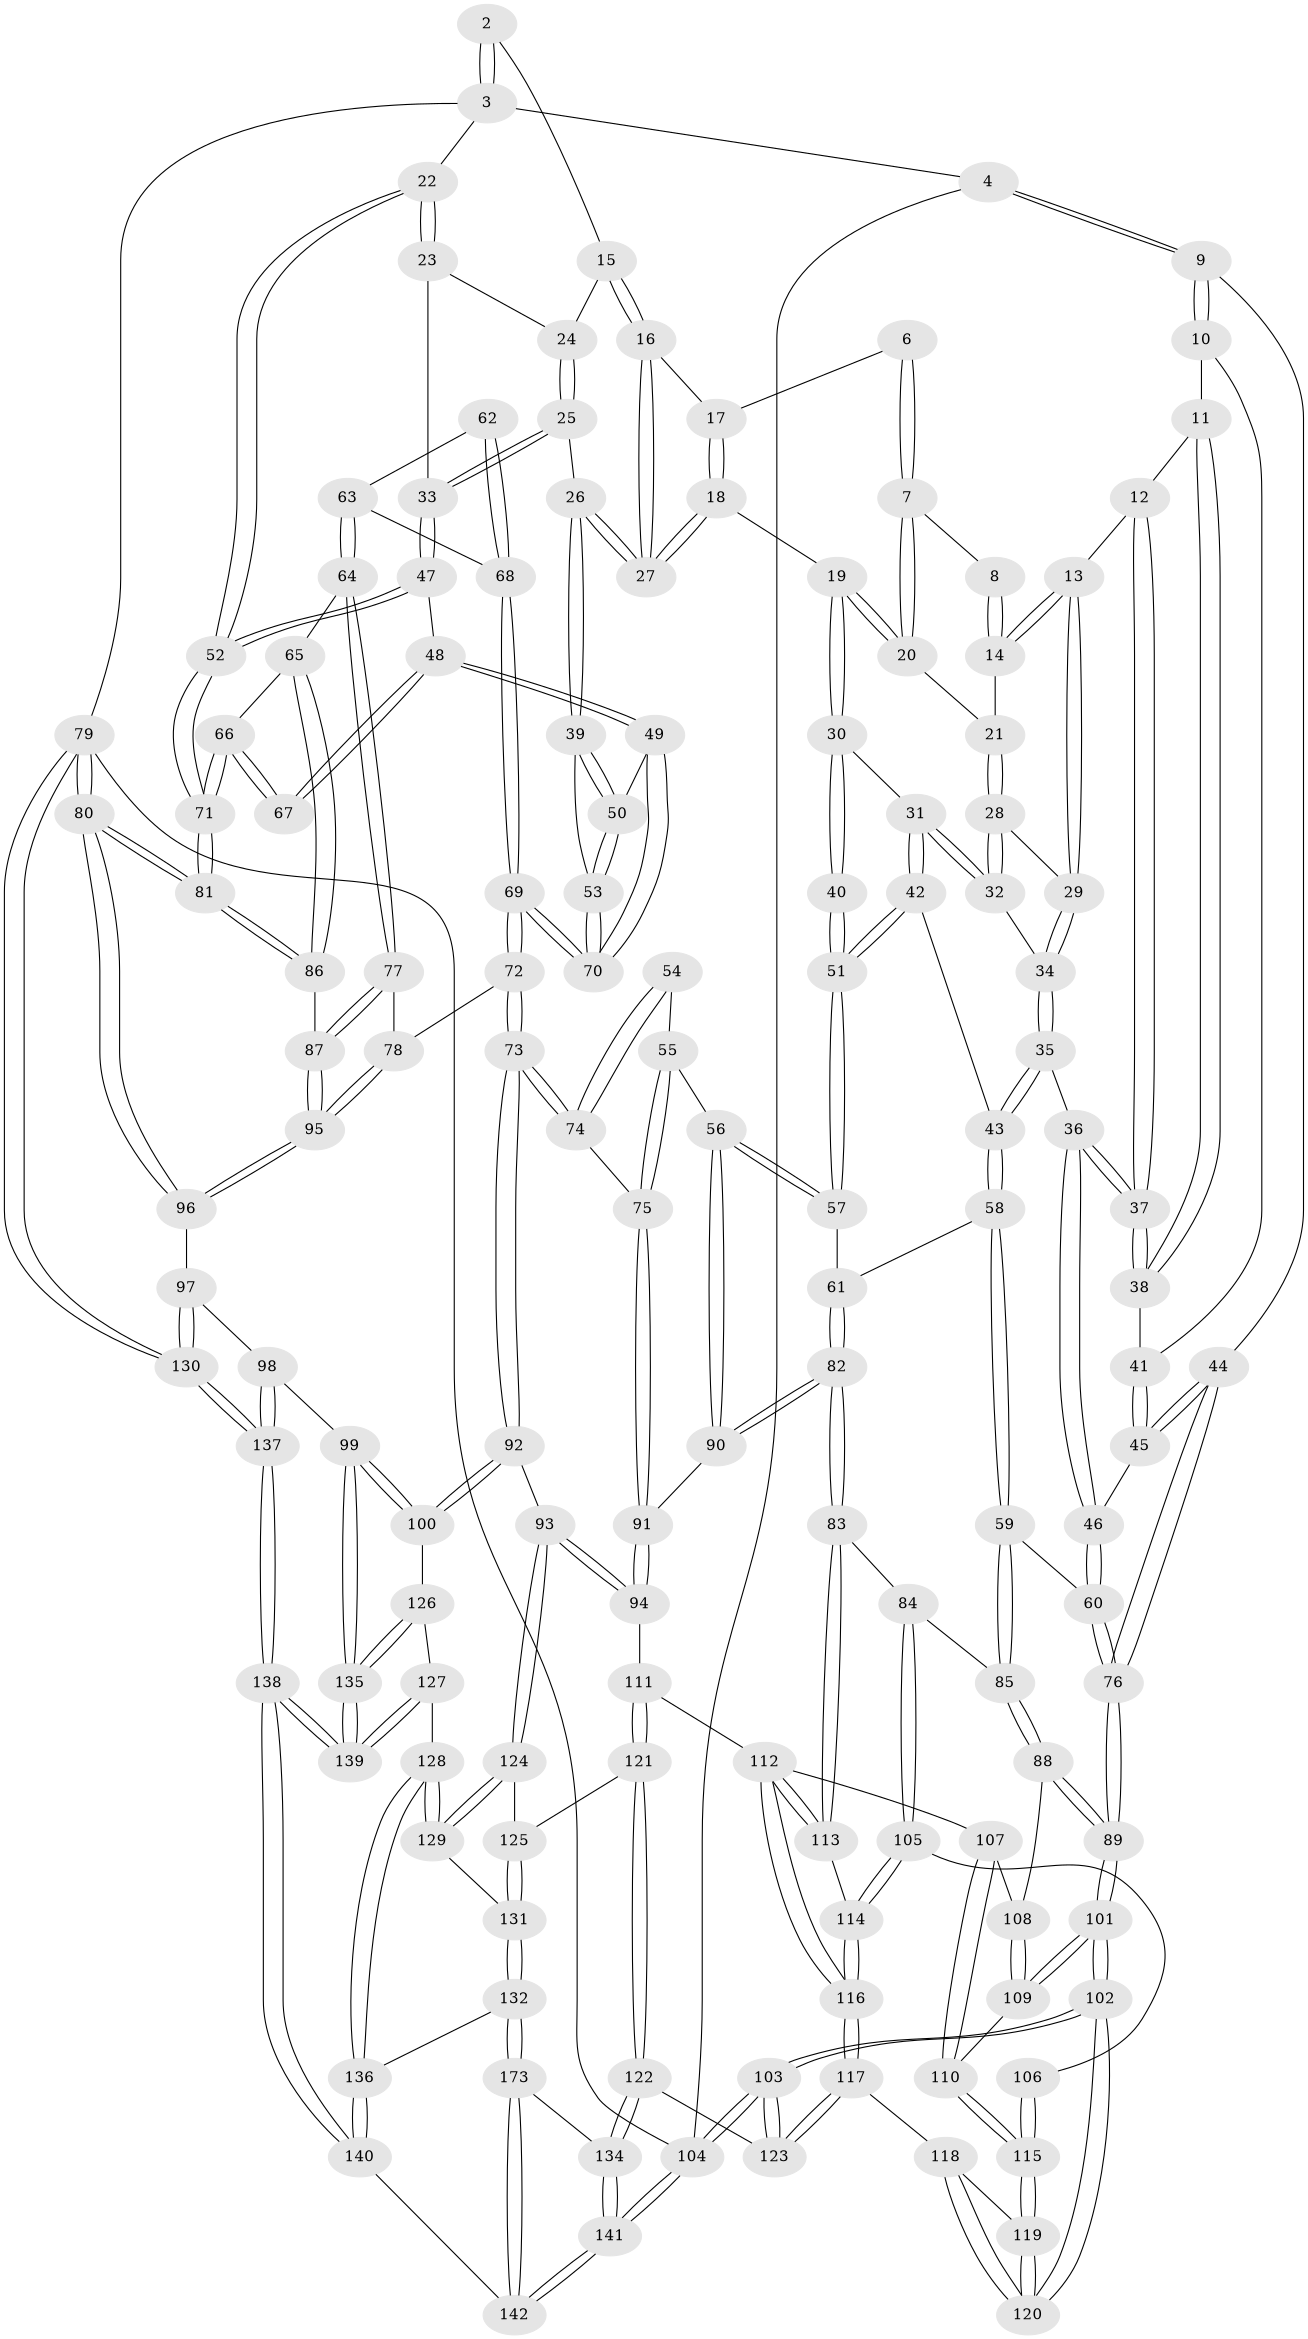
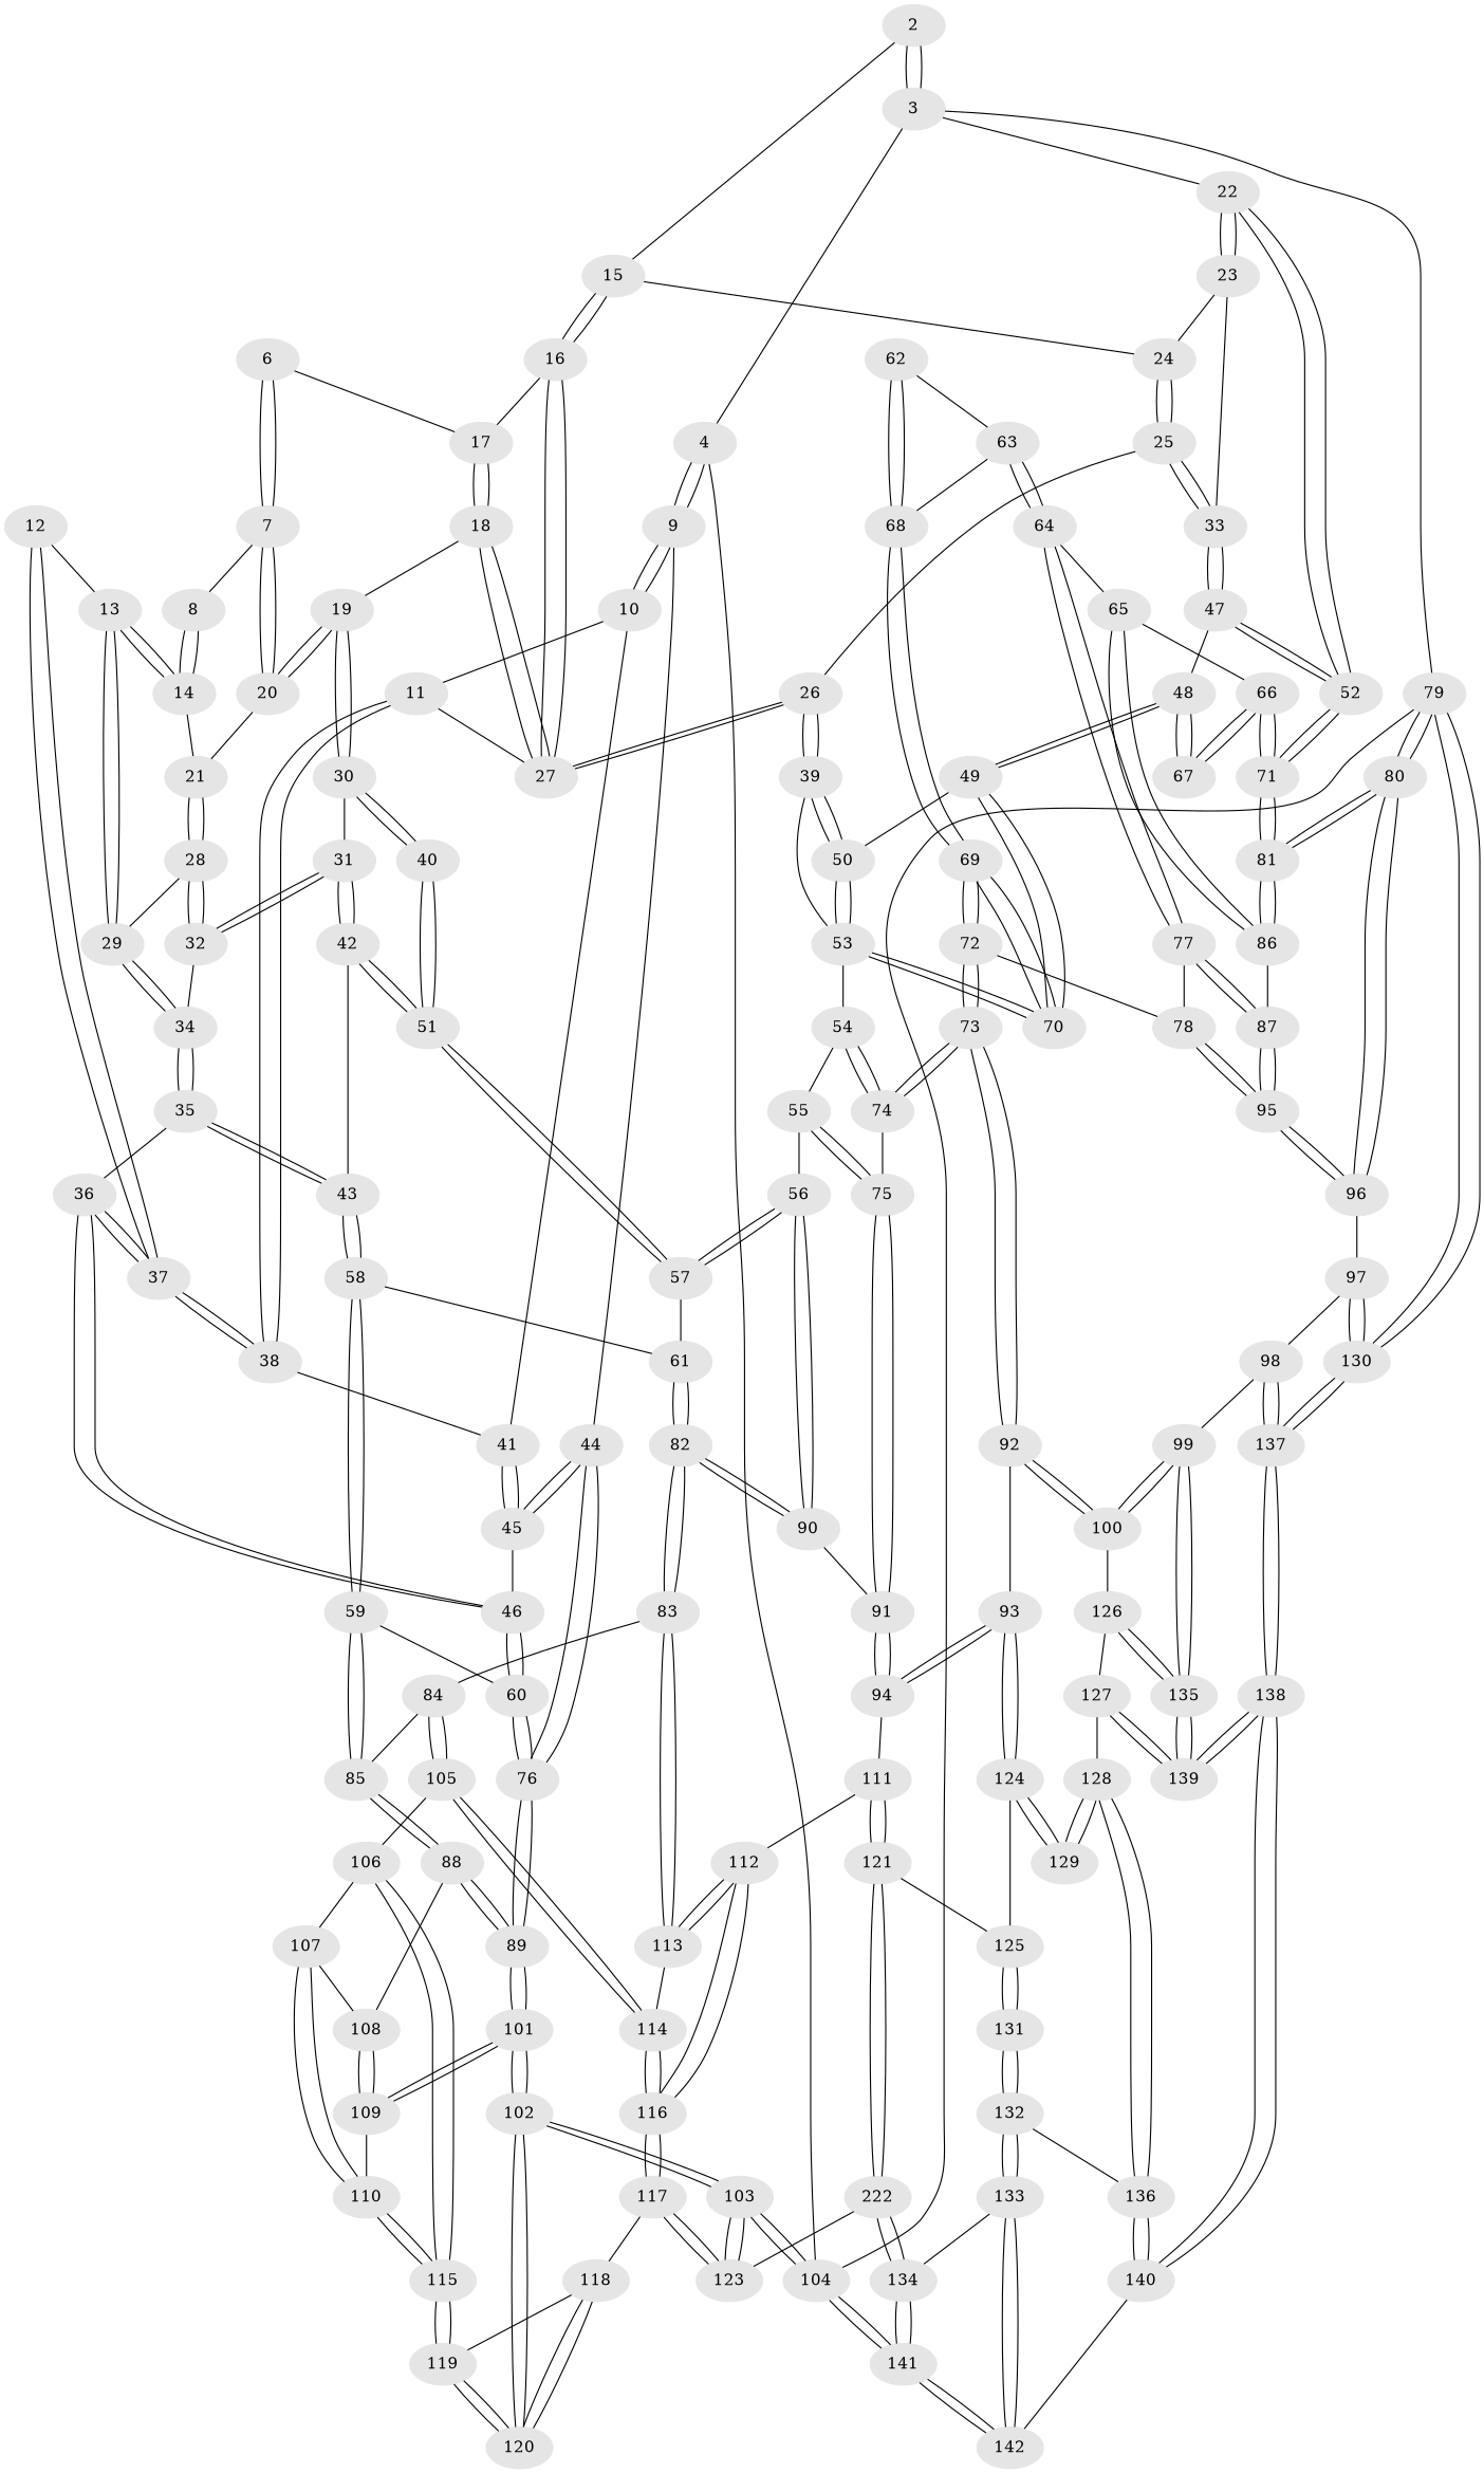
  graph {
    node [color=gray90 style=filled]
    2
    3
    15
    6
    7
    17
    4
    22
    79
    16
    24
    9
    104
    23
    52
    80
    130
    10
    44
    141
    8
    14
    20
    18
    21
    11
    41
    45
    76
    12
    38
    13
    37
    29
    34
    28
    27
    25
    19
    30
    31
    40
    32
    33
    71
    47
    26
    39
    50
    53
    35
    42
    51
    43
    48
    36
    46
    58
    60
    57
    61
    59
    89
    49
    67
    70
    54
    81
    55
    74
    56
    75
    90
    91
    82
    85
    88
    83
    62
    63
    68
    64
    69
    65
    77
    66
    86
    78
    87
    72
    73
    92
    95
    93
    100
    94
    101
    96
    137
    97
    84
    113
    105
    114
    106
    108
    109
    102
    111
    124
    126
    125
    129
    112
    121
    98
    99
    135
    138
    139
    127
    103
    120
    110
    123
    142
    107
    115
    116
    119
-   122
+   122 [label=222]
    117
    118
    134
    131
    132
    128
    136
    140
-   133 [label=173]
+   133
    2 -- 3
    2 -- 3
    2 -- 15
    3 -- 4
    3 -- 22
    3 -- 79
    15 -- 16
    15 -- 16
    15 -- 24
    6 -- 7
    6 -- 7
    6 -- 17
    7 -- 8
    7 -- 20
    7 -- 20
    17 -- 18
    17 -- 18
    4 -- 9
    4 -- 9
    4 -- 104
    22 -- 23
    22 -- 23
    22 -- 52
    22 -- 52
    79 -- 104
    79 -- 80
    79 -- 80
    79 -- 130
    79 -- 130
    16 -- 17
    16 -- 27
    16 -- 27
    24 -- 25
    24 -- 25
    9 -- 10
    9 -- 10
    9 -- 44
    104 -- 141
    104 -- 141
    23 -- 24
    23 -- 33
    52 -- 71
    52 -- 71
    80 -- 81
    80 -- 81
    80 -- 96
    80 -- 96
    130 -- 137
    130 -- 137
    10 -- 11
    10 -- 41
    44 -- 45
    44 -- 45
    44 -- 76
    44 -- 76
    141 -- 142
    141 -- 142
    8 -- 14
    8 -- 14
    14 -- 21
    20 -- 21
    18 -- 27
    18 -- 27
    18 -- 19
    21 -- 28
    21 -- 28
-   11 -- 12
+   11 -- 27
    11 -- 38
    11 -- 38
    41 -- 45
    41 -- 45
    45 -- 46
    76 -- 89
    76 -- 89
    12 -- 13
    12 -- 37
    12 -- 37
    38 -- 41
    13 -- 14
    13 -- 14
    13 -- 29
    13 -- 29
    37 -- 38
    37 -- 38
    29 -- 34
    29 -- 34
    34 -- 35
    34 -- 35
    28 -- 29
    28 -- 32
    28 -- 32
    25 -- 33
    25 -- 33
    25 -- 26
    19 -- 20
    19 -- 20
    19 -- 30
    19 -- 30
    30 -- 31
    30 -- 40
    30 -- 40
    31 -- 32
    31 -- 32
    31 -- 42
    31 -- 42
    40 -- 51
    40 -- 51
    32 -- 34
    33 -- 47
    33 -- 47
    71 -- 81
    71 -- 81
    47 -- 52
    47 -- 52
    47 -- 48
    26 -- 27
    26 -- 27
    26 -- 39
    26 -- 39
    39 -- 50
    39 -- 50
    39 -- 53
    50 -- 53
    50 -- 53
    53 -- 70
    53 -- 70
+   53 -- 54
    35 -- 43
    35 -- 43
    35 -- 36
    42 -- 51
    42 -- 51
    42 -- 43
    51 -- 57
    51 -- 57
    43 -- 58
    43 -- 58
    48 -- 49
    48 -- 49
    48 -- 67
    48 -- 67
    36 -- 37
    36 -- 37
    36 -- 46
    36 -- 46
    46 -- 60
    46 -- 60
    58 -- 61
    58 -- 59
    58 -- 59
    60 -- 76
    60 -- 76
    57 -- 61
    61 -- 82
    61 -- 82
    59 -- 60
    59 -- 85
    59 -- 85
    89 -- 101
    89 -- 101
    49 -- 50
    49 -- 70
    49 -- 70
    54 -- 55
    54 -- 74
    54 -- 74
    81 -- 86
    81 -- 86
    55 -- 56
    55 -- 75
    55 -- 75
    74 -- 75
    56 -- 57
    56 -- 57
    56 -- 90
    56 -- 90
    75 -- 91
    75 -- 91
    90 -- 91
    91 -- 94
    91 -- 94
    82 -- 90
    82 -- 90
    82 -- 83
    82 -- 83
    85 -- 88
    85 -- 88
    88 -- 89
    88 -- 89
    88 -- 108
    83 -- 84
    83 -- 113
    83 -- 113
    62 -- 63
    62 -- 68
    62 -- 68
    63 -- 68
    63 -- 64
    63 -- 64
    68 -- 69
    68 -- 69
    64 -- 65
    64 -- 77
    64 -- 77
    69 -- 70
    69 -- 70
    69 -- 72
    69 -- 72
    65 -- 66
    65 -- 86
    65 -- 86
    77 -- 78
    77 -- 87
    77 -- 87
    66 -- 71
    66 -- 71
    66 -- 67
    66 -- 67
    86 -- 87
    78 -- 95
    78 -- 95
    87 -- 95
    87 -- 95
    72 -- 78
    72 -- 73
    72 -- 73
    73 -- 74
    73 -- 74
    73 -- 92
    73 -- 92
    92 -- 93
    92 -- 100
    92 -- 100
    95 -- 96
    95 -- 96
    93 -- 94
    93 -- 94
    93 -- 124
    93 -- 124
    100 -- 126
    94 -- 111
    101 -- 109
    101 -- 109
    101 -- 102
    101 -- 102
    96 -- 97
    137 -- 138
    137 -- 138
    97 -- 130
    97 -- 130
    97 -- 98
    84 -- 85
    84 -- 105
    84 -- 105
    113 -- 114
    105 -- 114
    105 -- 114
    105 -- 106
    114 -- 116
    114 -- 116
-   112 -- 107
+   106 -- 107
    106 -- 115
    106 -- 115
    108 -- 109
    108 -- 109
    109 -- 110
    102 -- 103
    102 -- 103
    102 -- 120
    102 -- 120
    111 -- 112
    111 -- 121
    111 -- 121
    124 -- 125
    124 -- 129
    124 -- 129
    126 -- 135
    126 -- 135
    126 -- 127
    125 -- 131
    125 -- 131
-   129 -- 131
    112 -- 113
    112 -- 113
    112 -- 116
    112 -- 116
    121 -- 125
    121 -- 122
    121 -- 122
    98 -- 137
    98 -- 137
    98 -- 99
    99 -- 100
    99 -- 100
    99 -- 135
    99 -- 135
    135 -- 139
    135 -- 139
    138 -- 139
    138 -- 139
    138 -- 140
    138 -- 140
    127 -- 139
    127 -- 139
    127 -- 128
    103 -- 104
    103 -- 104
    103 -- 123
    103 -- 123
    110 -- 115
    110 -- 115
    107 -- 108
    107 -- 110
    107 -- 110
    115 -- 119
    115 -- 119
    116 -- 117
    116 -- 117
    119 -- 120
    119 -- 120
    122 -- 123
    122 -- 134
    122 -- 134
    117 -- 123
    117 -- 123
    117 -- 118
    118 -- 120
    118 -- 120
    118 -- 119
    134 -- 141
    134 -- 141
    131 -- 132
    131 -- 132
    132 -- 136
    132 -- 133
    132 -- 133
    128 -- 129
    128 -- 129
    128 -- 136
    128 -- 136
    136 -- 140
    136 -- 140
    140 -- 142
    133 -- 142
    133 -- 142
    133 -- 134
  }
